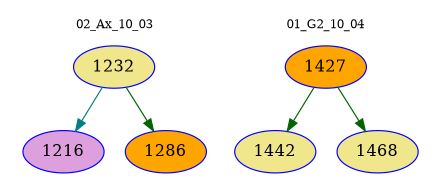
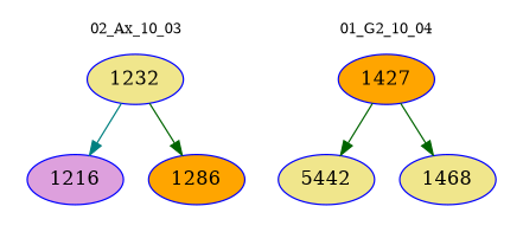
  digraph {
    node [color=blue fillcolor=khaki style=filled]
    edge [color=darkgreen]
    n1 [label=1232]
    n2 [fillcolor=plum label=1216]
    n3 [fillcolor=orange label=1286]
    n4 [fillcolor=orange label=1427]
-   n5 [label=1442]
+   n5 [label=5442]
    n6 [label=1468]
    subgraph cluster_1 {
      color=white
      fontsize=10
      label="02_Ax_10_03"
      n1
      n2
      n3
    }
    subgraph cluster_2 {
      color=white
      fontsize=10
      label="01_G2_10_04"
      n4
      n5
      n6
    }
    n1 -> n2 [color=teal]
    n1 -> n3
    n4 -> n5
    n4 -> n6
  }
